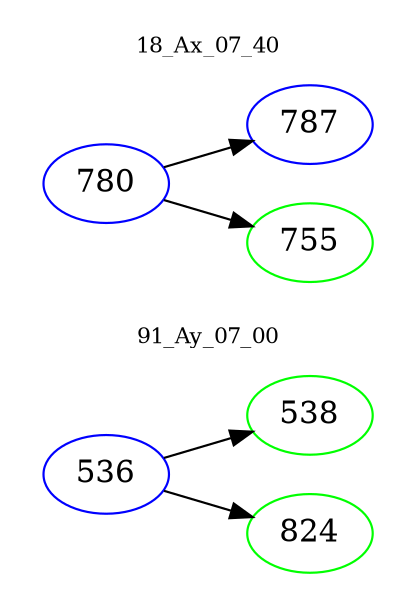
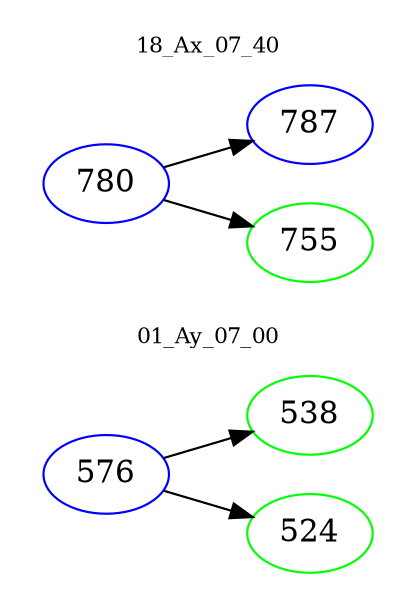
  digraph {
    rankdir=LR
    node [color=blue]
    edge [color=black]
-   n1 [label=536]
-   n2 [color=green label=824]
+   n1 [label=576]
+   n2 [color=green label=524]
    n3 [color=green label=538]
    n4 [label=780]
    n5 [color=green label=755]
    n6 [label=787]
    subgraph cluster_1 {
      color=white
      fontsize=10
-     label="91_Ay_07_00"
+     label="01_Ay_07_00"
      n1
      n2
      n3
    }
    subgraph cluster_2 {
      color=white
      fontsize=10
      label="18_Ax_07_40"
      n4
      n5
      n6
    }
    n1 -> n2
    n1 -> n3
    n4 -> n5
    n4 -> n6
  }
